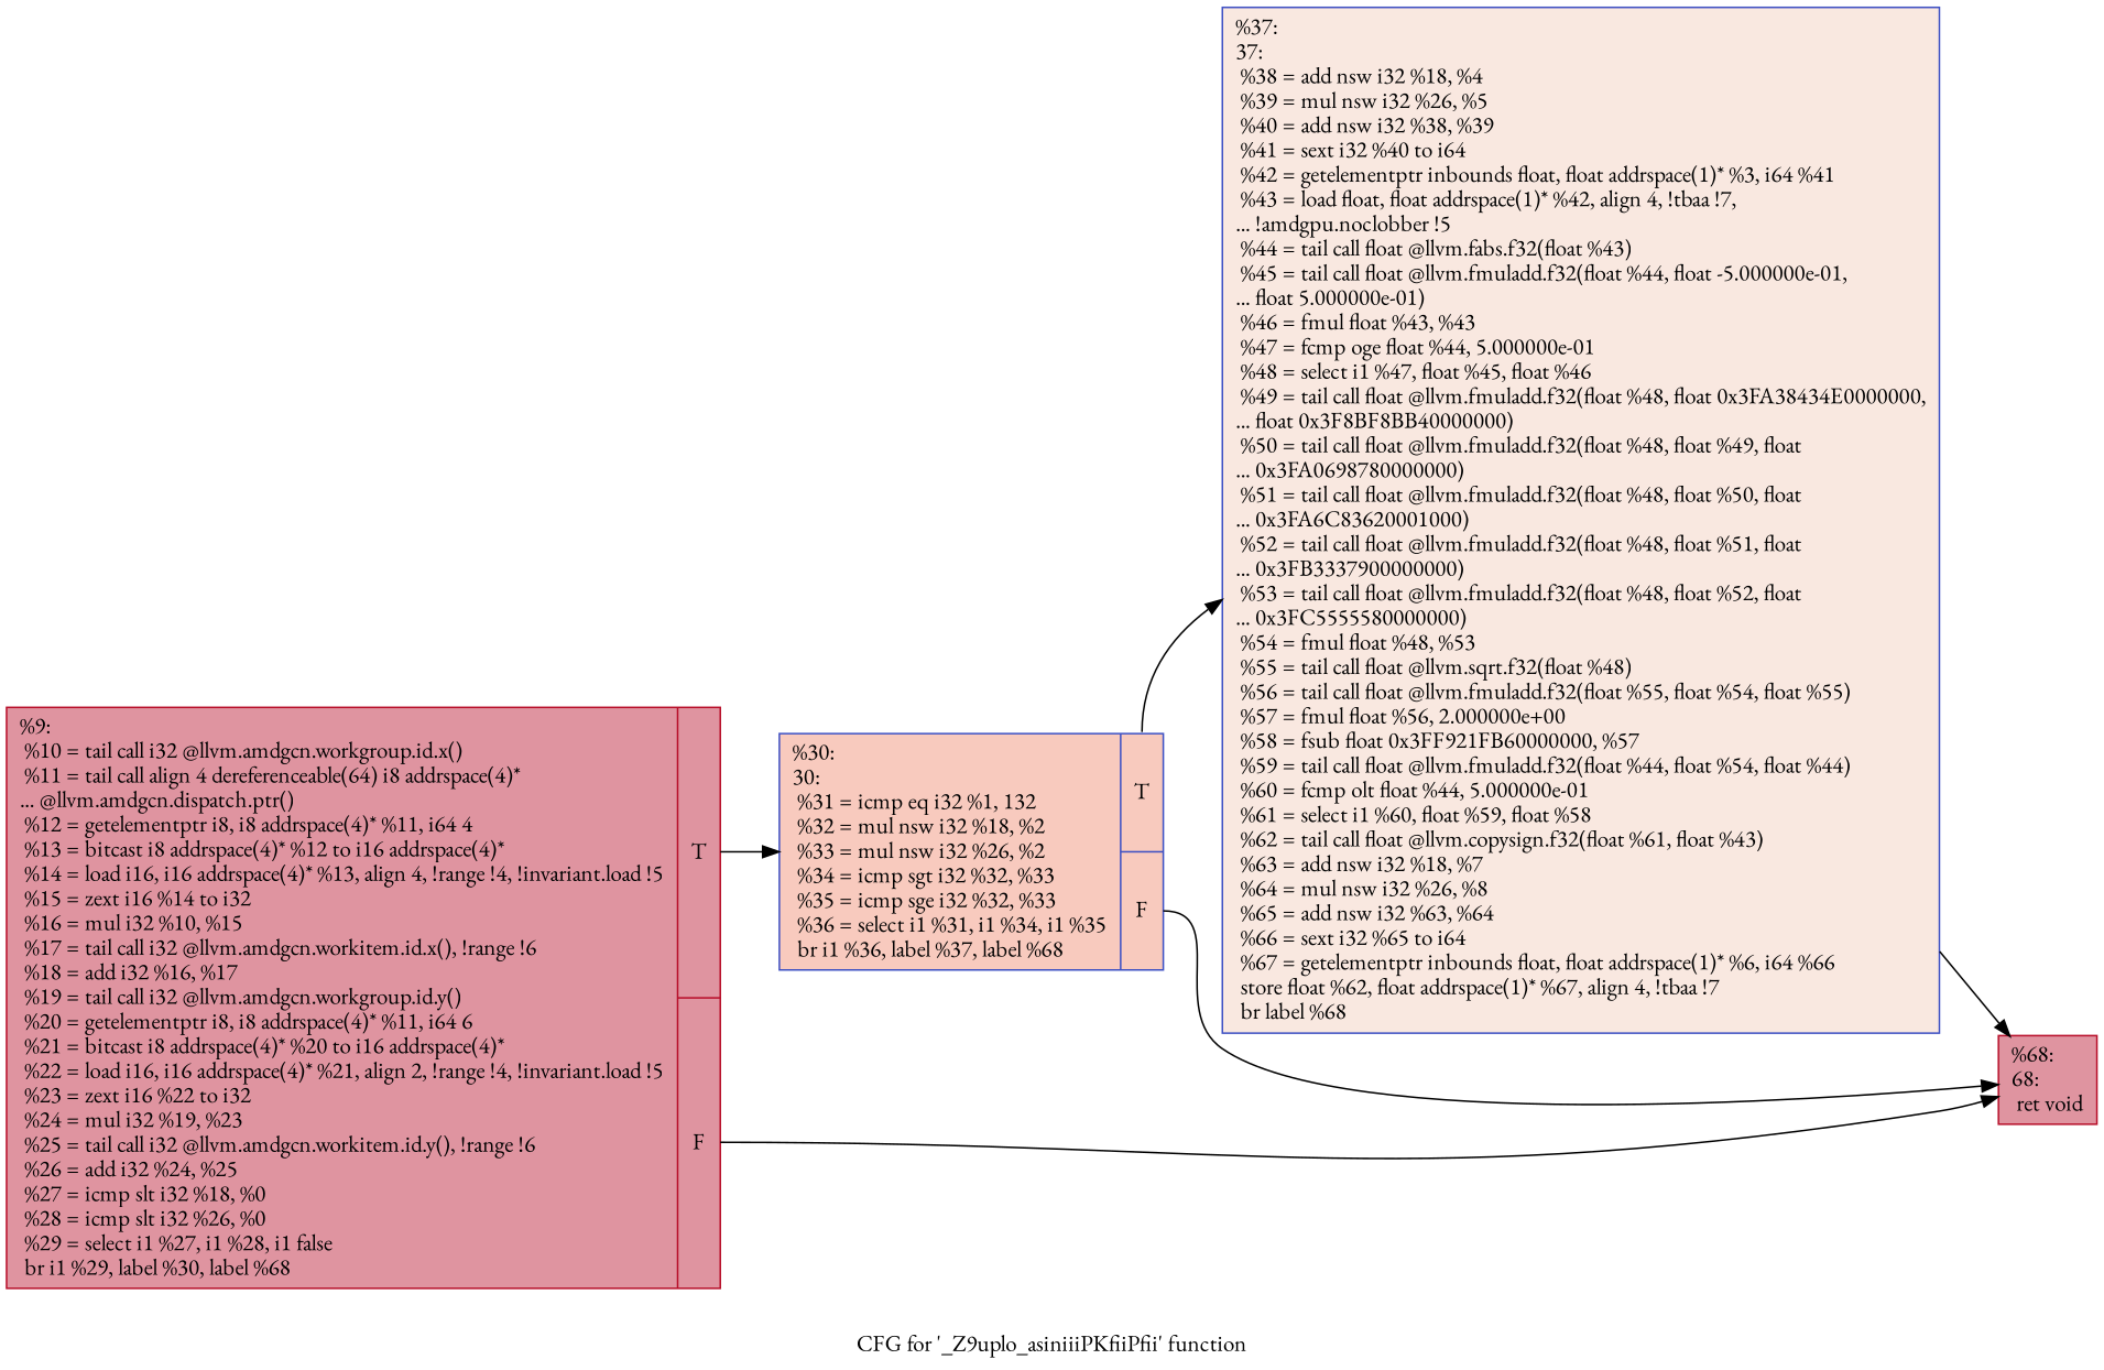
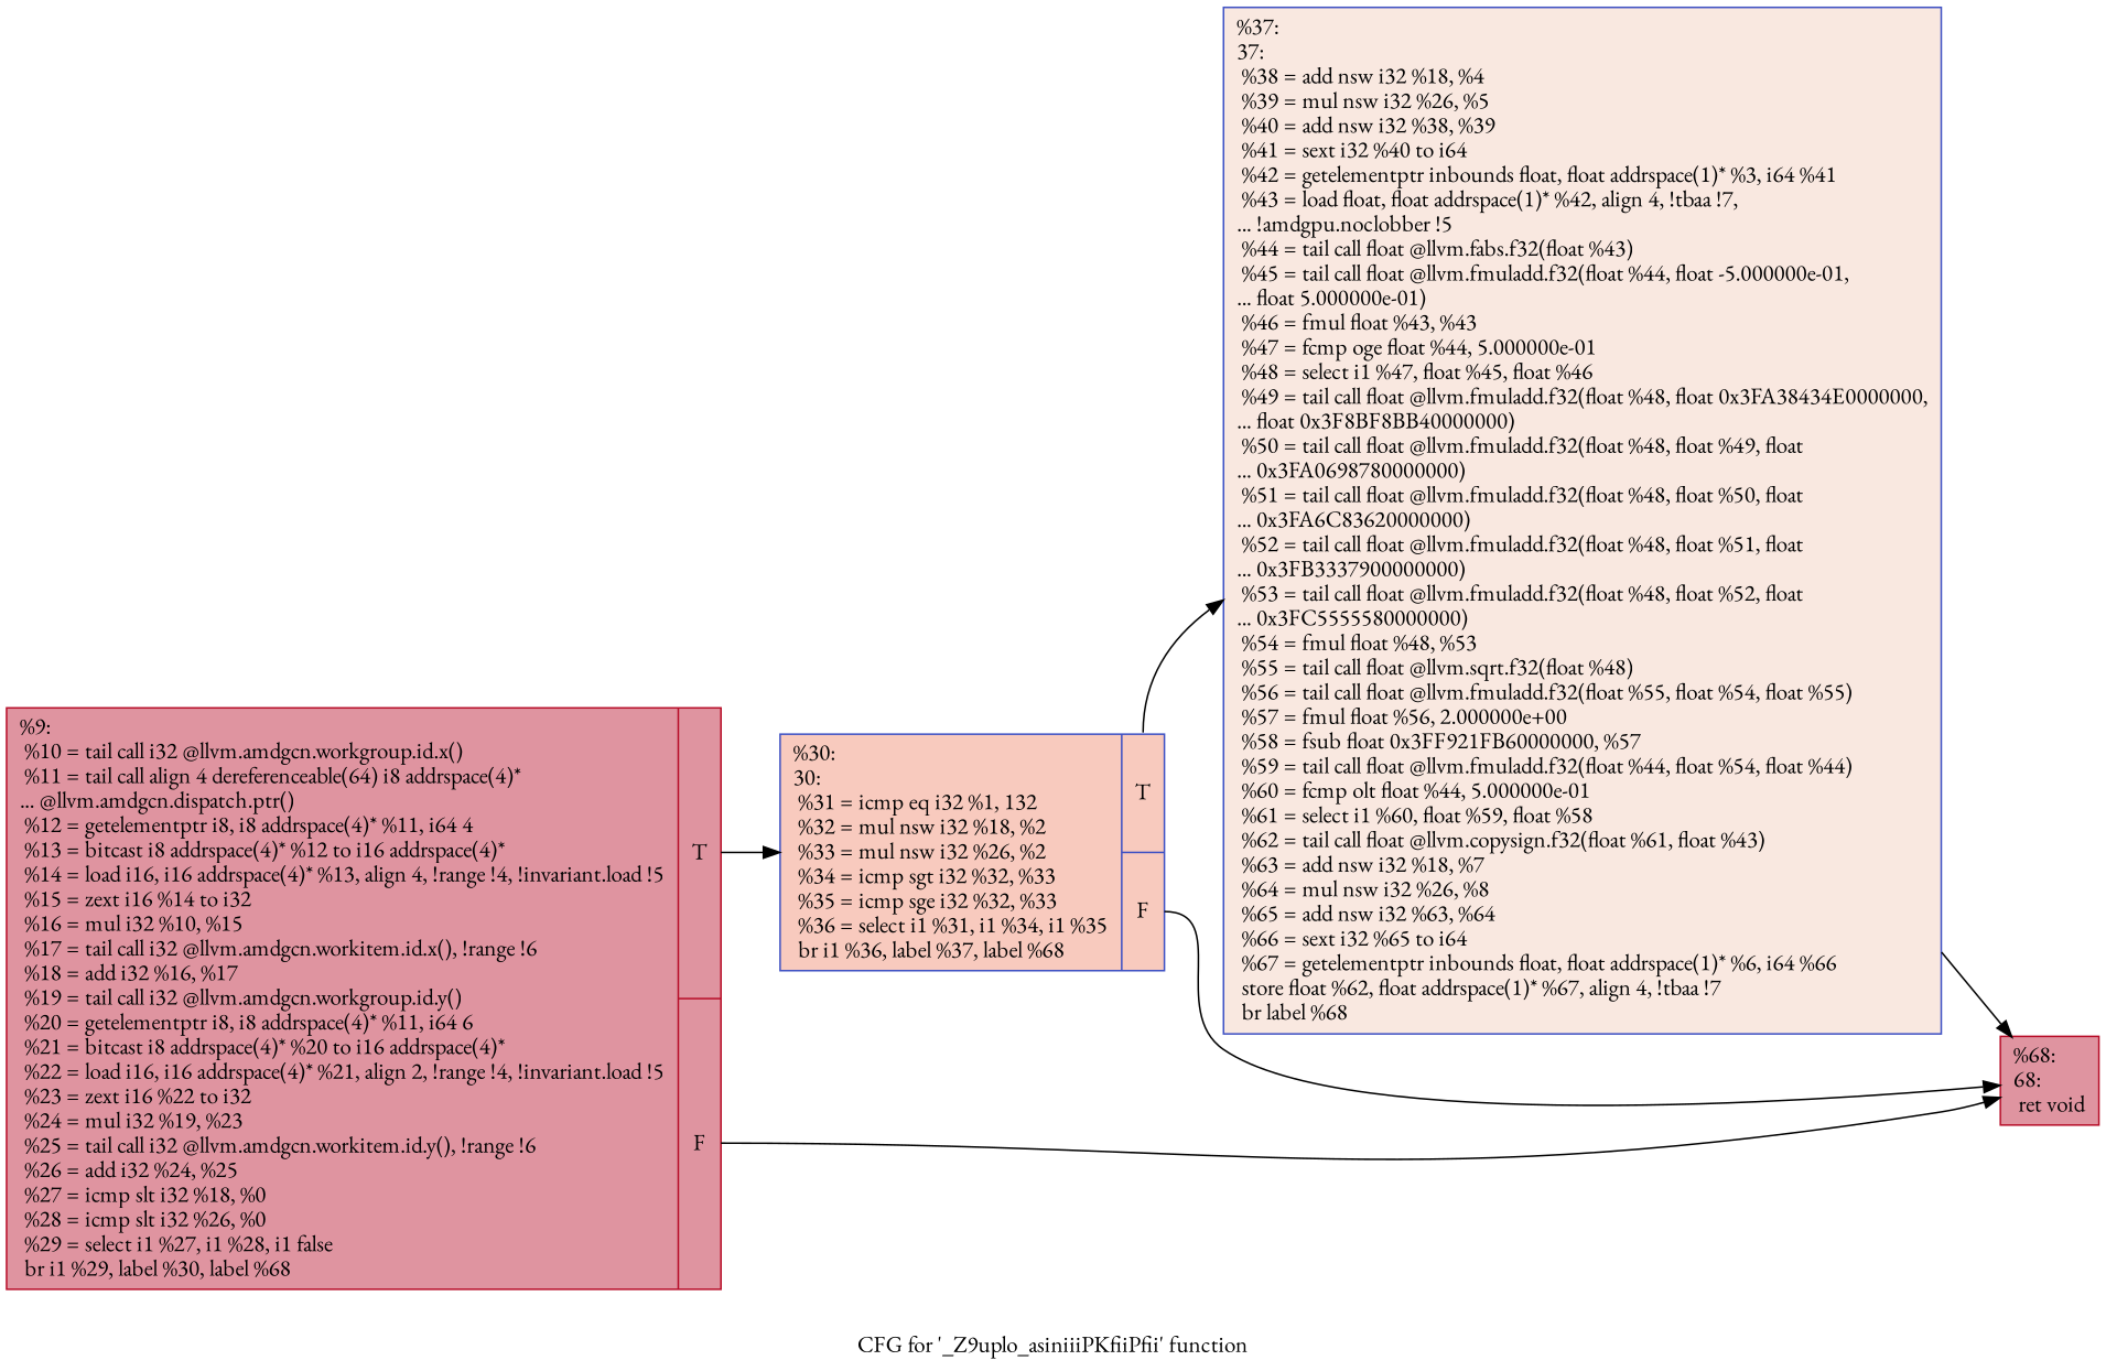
  digraph {
    label="CFG for '_Z9uplo_asiniiiPKfiiPfii' function"
    rankdir=LR
    fontname="EB Garamond"
    node [color="#b70d28ff" fillcolor="#b70d2870" shape=record style=filled fontname="EB Garamond"]
    edge [tailport=s0 fontname="EB Garamond"]
    n1 [label="{%9:\l  %10 = tail call i32 @llvm.amdgcn.workgroup.id.x()\l  %11 = tail call align 4 dereferenceable(64) i8 addrspace(4)*\l... @llvm.amdgcn.dispatch.ptr()\l  %12 = getelementptr i8, i8 addrspace(4)* %11, i64 4\l  %13 = bitcast i8 addrspace(4)* %12 to i16 addrspace(4)*\l  %14 = load i16, i16 addrspace(4)* %13, align 4, !range !4, !invariant.load !5\l  %15 = zext i16 %14 to i32\l  %16 = mul i32 %10, %15\l  %17 = tail call i32 @llvm.amdgcn.workitem.id.x(), !range !6\l  %18 = add i32 %16, %17\l  %19 = tail call i32 @llvm.amdgcn.workgroup.id.y()\l  %20 = getelementptr i8, i8 addrspace(4)* %11, i64 6\l  %21 = bitcast i8 addrspace(4)* %20 to i16 addrspace(4)*\l  %22 = load i16, i16 addrspace(4)* %21, align 2, !range !4, !invariant.load !5\l  %23 = zext i16 %22 to i32\l  %24 = mul i32 %19, %23\l  %25 = tail call i32 @llvm.amdgcn.workitem.id.y(), !range !6\l  %26 = add i32 %24, %25\l  %27 = icmp slt i32 %18, %0\l  %28 = icmp slt i32 %26, %0\l  %29 = select i1 %27, i1 %28, i1 false\l  br i1 %29, label %30, label %68\l|{<s0>T|<s1>F}}"]
    n2 [color="#3d50c3ff" fillcolor="#ef886b70" label="{%30:\l30:                                               \l  %31 = icmp eq i32 %1, 132\l  %32 = mul nsw i32 %18, %2\l  %33 = mul nsw i32 %26, %2\l  %34 = icmp sgt i32 %32, %33\l  %35 = icmp sge i32 %32, %33\l  %36 = select i1 %31, i1 %34, i1 %35\l  br i1 %36, label %37, label %68\l|{<s0>T|<s1>F}}"]
    n3 [label="{%68:\l68:                                               \l  ret void\l}"]
-   n4 [color="#3d50c3ff" fillcolor="#f1ccb870" label="{%37:\l37:                                               \l  %38 = add nsw i32 %18, %4\l  %39 = mul nsw i32 %26, %5\l  %40 = add nsw i32 %38, %39\l  %41 = sext i32 %40 to i64\l  %42 = getelementptr inbounds float, float addrspace(1)* %3, i64 %41\l  %43 = load float, float addrspace(1)* %42, align 4, !tbaa !7,\l... !amdgpu.noclobber !5\l  %44 = tail call float @llvm.fabs.f32(float %43)\l  %45 = tail call float @llvm.fmuladd.f32(float %44, float -5.000000e-01,\l... float 5.000000e-01)\l  %46 = fmul float %43, %43\l  %47 = fcmp oge float %44, 5.000000e-01\l  %48 = select i1 %47, float %45, float %46\l  %49 = tail call float @llvm.fmuladd.f32(float %48, float 0x3FA38434E0000000,\l... float 0x3F8BF8BB40000000)\l  %50 = tail call float @llvm.fmuladd.f32(float %48, float %49, float\l... 0x3FA0698780000000)\l  %51 = tail call float @llvm.fmuladd.f32(float %48, float %50, float\l... 0x3FA6C83620001000)\l  %52 = tail call float @llvm.fmuladd.f32(float %48, float %51, float\l... 0x3FB3337900000000)\l  %53 = tail call float @llvm.fmuladd.f32(float %48, float %52, float\l... 0x3FC5555580000000)\l  %54 = fmul float %48, %53\l  %55 = tail call float @llvm.sqrt.f32(float %48)\l  %56 = tail call float @llvm.fmuladd.f32(float %55, float %54, float %55)\l  %57 = fmul float %56, 2.000000e+00\l  %58 = fsub float 0x3FF921FB60000000, %57\l  %59 = tail call float @llvm.fmuladd.f32(float %44, float %54, float %44)\l  %60 = fcmp olt float %44, 5.000000e-01\l  %61 = select i1 %60, float %59, float %58\l  %62 = tail call float @llvm.copysign.f32(float %61, float %43)\l  %63 = add nsw i32 %18, %7\l  %64 = mul nsw i32 %26, %8\l  %65 = add nsw i32 %63, %64\l  %66 = sext i32 %65 to i64\l  %67 = getelementptr inbounds float, float addrspace(1)* %6, i64 %66\l  store float %62, float addrspace(1)* %67, align 4, !tbaa !7\l  br label %68\l}"]
+   n4 [color="#3d50c3ff" fillcolor="#f1ccb870" label="{%37:\l37:                                               \l  %38 = add nsw i32 %18, %4\l  %39 = mul nsw i32 %26, %5\l  %40 = add nsw i32 %38, %39\l  %41 = sext i32 %40 to i64\l  %42 = getelementptr inbounds float, float addrspace(1)* %3, i64 %41\l  %43 = load float, float addrspace(1)* %42, align 4, !tbaa !7,\l... !amdgpu.noclobber !5\l  %44 = tail call float @llvm.fabs.f32(float %43)\l  %45 = tail call float @llvm.fmuladd.f32(float %44, float -5.000000e-01,\l... float 5.000000e-01)\l  %46 = fmul float %43, %43\l  %47 = fcmp oge float %44, 5.000000e-01\l  %48 = select i1 %47, float %45, float %46\l  %49 = tail call float @llvm.fmuladd.f32(float %48, float 0x3FA38434E0000000,\l... float 0x3F8BF8BB40000000)\l  %50 = tail call float @llvm.fmuladd.f32(float %48, float %49, float\l... 0x3FA0698780000000)\l  %51 = tail call float @llvm.fmuladd.f32(float %48, float %50, float\l... 0x3FA6C83620000000)\l  %52 = tail call float @llvm.fmuladd.f32(float %48, float %51, float\l... 0x3FB3337900000000)\l  %53 = tail call float @llvm.fmuladd.f32(float %48, float %52, float\l... 0x3FC5555580000000)\l  %54 = fmul float %48, %53\l  %55 = tail call float @llvm.sqrt.f32(float %48)\l  %56 = tail call float @llvm.fmuladd.f32(float %55, float %54, float %55)\l  %57 = fmul float %56, 2.000000e+00\l  %58 = fsub float 0x3FF921FB60000000, %57\l  %59 = tail call float @llvm.fmuladd.f32(float %44, float %54, float %44)\l  %60 = fcmp olt float %44, 5.000000e-01\l  %61 = select i1 %60, float %59, float %58\l  %62 = tail call float @llvm.copysign.f32(float %61, float %43)\l  %63 = add nsw i32 %18, %7\l  %64 = mul nsw i32 %26, %8\l  %65 = add nsw i32 %63, %64\l  %66 = sext i32 %65 to i64\l  %67 = getelementptr inbounds float, float addrspace(1)* %6, i64 %66\l  store float %62, float addrspace(1)* %67, align 4, !tbaa !7\l  br label %68\l}"]
    n1 -> n2
    n1 -> n3 [tailport=s1]
    n2 -> n3 [tailport=s1]
    n2 -> n4
    n4 -> n3 [tailport=""]
  }
